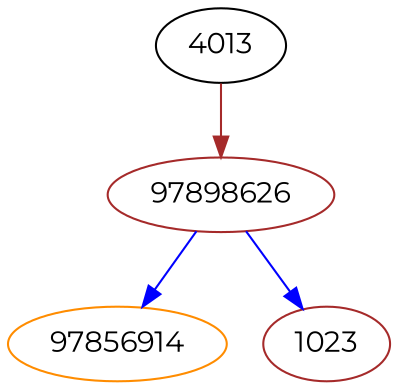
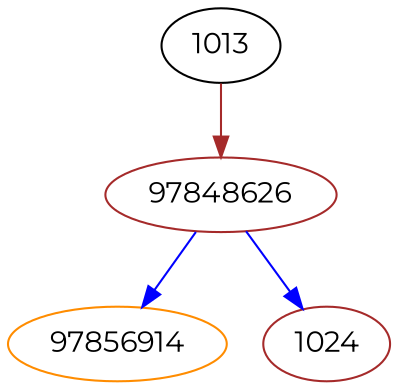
  strict digraph {
    fontname=Montserrat
    node [color=brown fontname=Montserrat]
    edge [color=blue fontname=Montserrat]
    n1 [color=darkorange label=97856914]
-   97848626 [label=97898626]
-   1023
-   1013 [color=black label=4013]
+   97848626
+   1023 [label=1024]
+   1013 [color=black]
    97848626 -> n1
    97848626 -> 1023
    1013 -> 97848626 [color=brown]
  }
